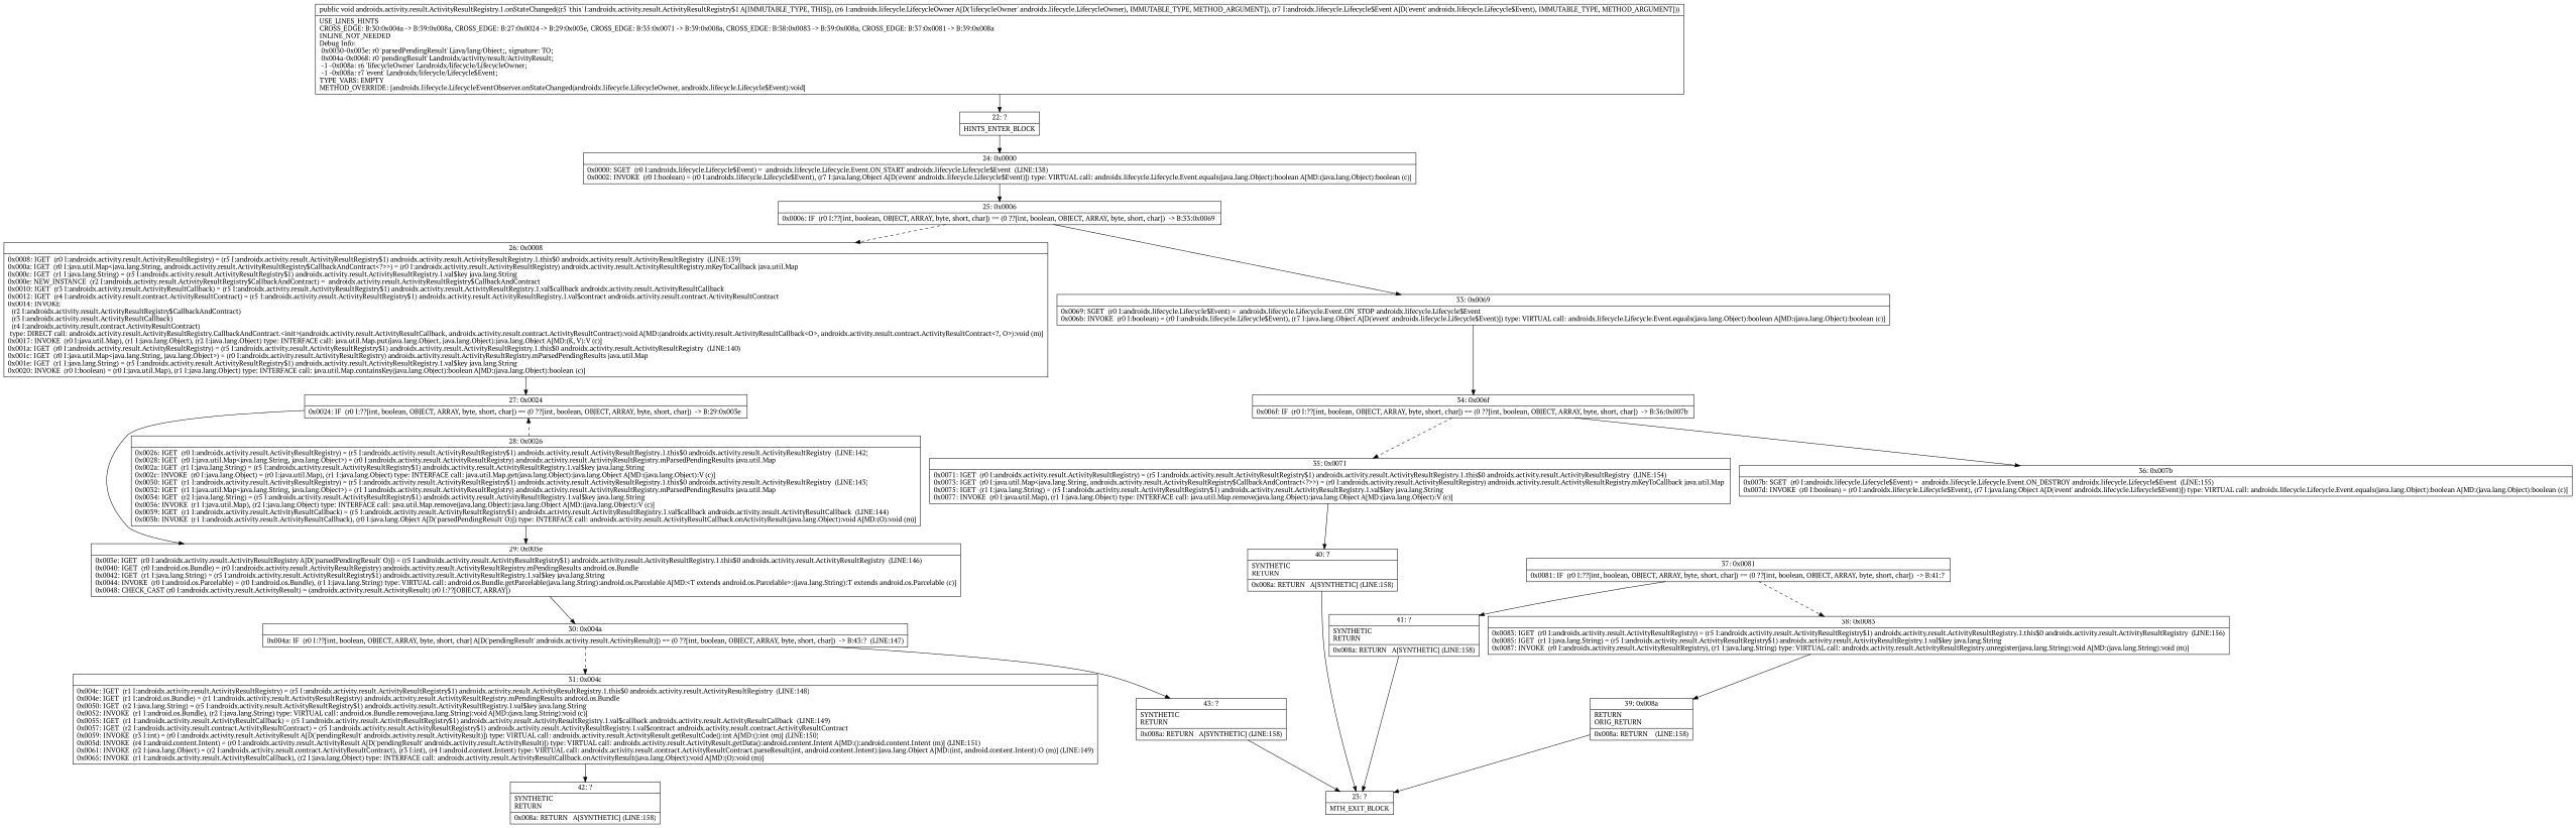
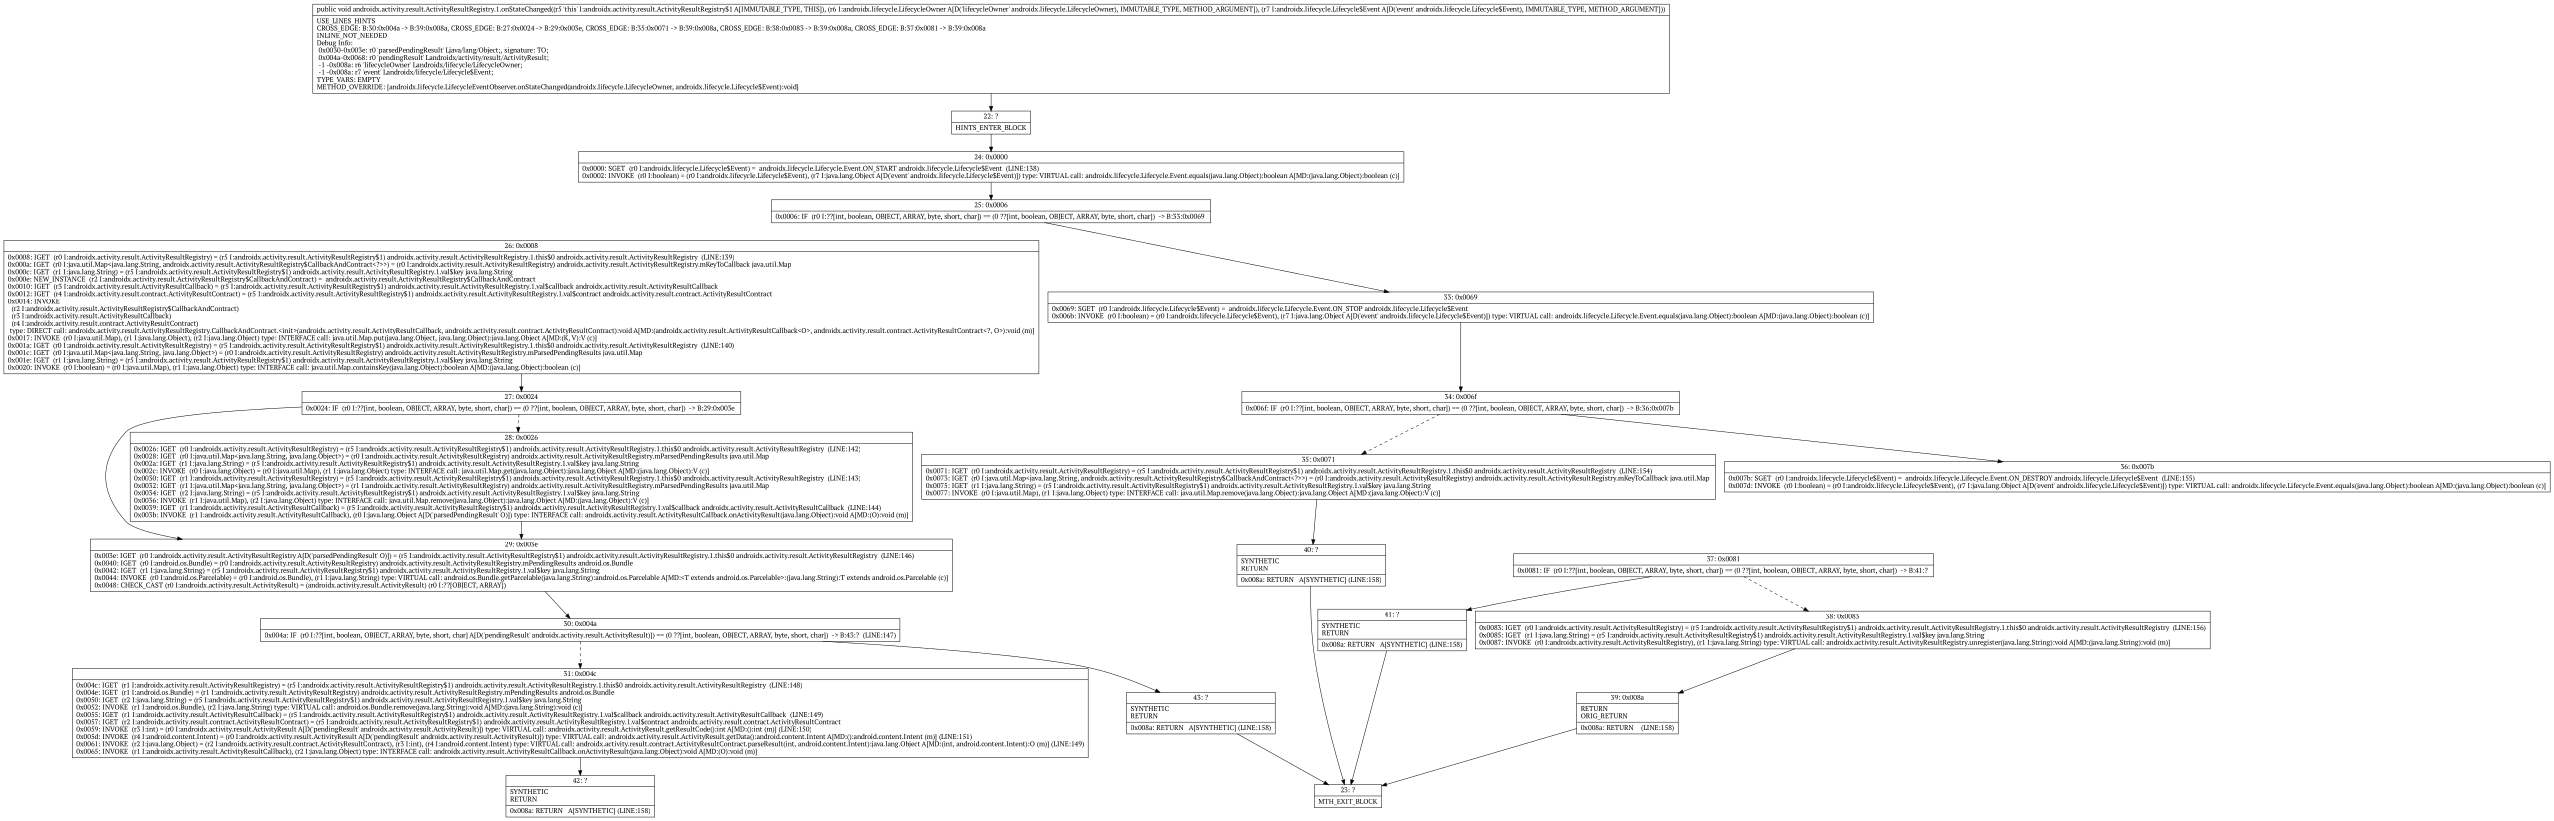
  digraph {
    fontname="PT Serif"
    node [fontname="PT Serif" shape=record]
    edge [fontname="PT Serif"]
    n1 [label="{22\:\ ?|HINTS_ENTER_BLOCK\l}"]
    n2 [label="{24\:\ 0x0000|0x0000: SGET  (r0 I:androidx.lifecycle.Lifecycle$Event) =  androidx.lifecycle.Lifecycle.Event.ON_START androidx.lifecycle.Lifecycle$Event  (LINE:138)\l0x0002: INVOKE  (r0 I:boolean) = (r0 I:androidx.lifecycle.Lifecycle$Event), (r7 I:java.lang.Object A[D('event' androidx.lifecycle.Lifecycle$Event)]) type: VIRTUAL call: androidx.lifecycle.Lifecycle.Event.equals(java.lang.Object):boolean A[MD:(java.lang.Object):boolean (c)]\l}"]
    n3 [label="{25\:\ 0x0006|0x0006: IF  (r0 I:??[int, boolean, OBJECT, ARRAY, byte, short, char]) == (0 ??[int, boolean, OBJECT, ARRAY, byte, short, char])  \-\> B:33:0x0069 \l}"]
    n4 [label="{26\:\ 0x0008|0x0008: IGET  (r0 I:androidx.activity.result.ActivityResultRegistry) = (r5 I:androidx.activity.result.ActivityResultRegistry$1) androidx.activity.result.ActivityResultRegistry.1.this$0 androidx.activity.result.ActivityResultRegistry  (LINE:139)\l0x000a: IGET  (r0 I:java.util.Map\<java.lang.String, androidx.activity.result.ActivityResultRegistry$CallbackAndContract\<?\>\>) = (r0 I:androidx.activity.result.ActivityResultRegistry) androidx.activity.result.ActivityResultRegistry.mKeyToCallback java.util.Map \l0x000c: IGET  (r1 I:java.lang.String) = (r5 I:androidx.activity.result.ActivityResultRegistry$1) androidx.activity.result.ActivityResultRegistry.1.val$key java.lang.String \l0x000e: NEW_INSTANCE  (r2 I:androidx.activity.result.ActivityResultRegistry$CallbackAndContract) =  androidx.activity.result.ActivityResultRegistry$CallbackAndContract \l0x0010: IGET  (r3 I:androidx.activity.result.ActivityResultCallback) = (r5 I:androidx.activity.result.ActivityResultRegistry$1) androidx.activity.result.ActivityResultRegistry.1.val$callback androidx.activity.result.ActivityResultCallback \l0x0012: IGET  (r4 I:androidx.activity.result.contract.ActivityResultContract) = (r5 I:androidx.activity.result.ActivityResultRegistry$1) androidx.activity.result.ActivityResultRegistry.1.val$contract androidx.activity.result.contract.ActivityResultContract \l0x0014: INVOKE  \l  (r2 I:androidx.activity.result.ActivityResultRegistry$CallbackAndContract)\l  (r3 I:androidx.activity.result.ActivityResultCallback)\l  (r4 I:androidx.activity.result.contract.ActivityResultContract)\l type: DIRECT call: androidx.activity.result.ActivityResultRegistry.CallbackAndContract.\<init\>(androidx.activity.result.ActivityResultCallback, androidx.activity.result.contract.ActivityResultContract):void A[MD:(androidx.activity.result.ActivityResultCallback\<O\>, androidx.activity.result.contract.ActivityResultContract\<?, O\>):void (m)]\l0x0017: INVOKE  (r0 I:java.util.Map), (r1 I:java.lang.Object), (r2 I:java.lang.Object) type: INTERFACE call: java.util.Map.put(java.lang.Object, java.lang.Object):java.lang.Object A[MD:(K, V):V (c)]\l0x001a: IGET  (r0 I:androidx.activity.result.ActivityResultRegistry) = (r5 I:androidx.activity.result.ActivityResultRegistry$1) androidx.activity.result.ActivityResultRegistry.1.this$0 androidx.activity.result.ActivityResultRegistry  (LINE:140)\l0x001c: IGET  (r0 I:java.util.Map\<java.lang.String, java.lang.Object\>) = (r0 I:androidx.activity.result.ActivityResultRegistry) androidx.activity.result.ActivityResultRegistry.mParsedPendingResults java.util.Map \l0x001e: IGET  (r1 I:java.lang.String) = (r5 I:androidx.activity.result.ActivityResultRegistry$1) androidx.activity.result.ActivityResultRegistry.1.val$key java.lang.String \l0x0020: INVOKE  (r0 I:boolean) = (r0 I:java.util.Map), (r1 I:java.lang.Object) type: INTERFACE call: java.util.Map.containsKey(java.lang.Object):boolean A[MD:(java.lang.Object):boolean (c)]\l}"]
    n5 [label="{33\:\ 0x0069|0x0069: SGET  (r0 I:androidx.lifecycle.Lifecycle$Event) =  androidx.lifecycle.Lifecycle.Event.ON_STOP androidx.lifecycle.Lifecycle$Event \l0x006b: INVOKE  (r0 I:boolean) = (r0 I:androidx.lifecycle.Lifecycle$Event), (r7 I:java.lang.Object A[D('event' androidx.lifecycle.Lifecycle$Event)]) type: VIRTUAL call: androidx.lifecycle.Lifecycle.Event.equals(java.lang.Object):boolean A[MD:(java.lang.Object):boolean (c)]\l}"]
    n6 [label="{27\:\ 0x0024|0x0024: IF  (r0 I:??[int, boolean, OBJECT, ARRAY, byte, short, char]) == (0 ??[int, boolean, OBJECT, ARRAY, byte, short, char])  \-\> B:29:0x003e \l}"]
    n7 [label="{34\:\ 0x006f|0x006f: IF  (r0 I:??[int, boolean, OBJECT, ARRAY, byte, short, char]) == (0 ??[int, boolean, OBJECT, ARRAY, byte, short, char])  \-\> B:36:0x007b \l}"]
    n8 [label="{28\:\ 0x0026|0x0026: IGET  (r0 I:androidx.activity.result.ActivityResultRegistry) = (r5 I:androidx.activity.result.ActivityResultRegistry$1) androidx.activity.result.ActivityResultRegistry.1.this$0 androidx.activity.result.ActivityResultRegistry  (LINE:142)\l0x0028: IGET  (r0 I:java.util.Map\<java.lang.String, java.lang.Object\>) = (r0 I:androidx.activity.result.ActivityResultRegistry) androidx.activity.result.ActivityResultRegistry.mParsedPendingResults java.util.Map \l0x002a: IGET  (r1 I:java.lang.String) = (r5 I:androidx.activity.result.ActivityResultRegistry$1) androidx.activity.result.ActivityResultRegistry.1.val$key java.lang.String \l0x002c: INVOKE  (r0 I:java.lang.Object) = (r0 I:java.util.Map), (r1 I:java.lang.Object) type: INTERFACE call: java.util.Map.get(java.lang.Object):java.lang.Object A[MD:(java.lang.Object):V (c)]\l0x0030: IGET  (r1 I:androidx.activity.result.ActivityResultRegistry) = (r5 I:androidx.activity.result.ActivityResultRegistry$1) androidx.activity.result.ActivityResultRegistry.1.this$0 androidx.activity.result.ActivityResultRegistry  (LINE:143)\l0x0032: IGET  (r1 I:java.util.Map\<java.lang.String, java.lang.Object\>) = (r1 I:androidx.activity.result.ActivityResultRegistry) androidx.activity.result.ActivityResultRegistry.mParsedPendingResults java.util.Map \l0x0034: IGET  (r2 I:java.lang.String) = (r5 I:androidx.activity.result.ActivityResultRegistry$1) androidx.activity.result.ActivityResultRegistry.1.val$key java.lang.String \l0x0036: INVOKE  (r1 I:java.util.Map), (r2 I:java.lang.Object) type: INTERFACE call: java.util.Map.remove(java.lang.Object):java.lang.Object A[MD:(java.lang.Object):V (c)]\l0x0039: IGET  (r1 I:androidx.activity.result.ActivityResultCallback) = (r5 I:androidx.activity.result.ActivityResultRegistry$1) androidx.activity.result.ActivityResultRegistry.1.val$callback androidx.activity.result.ActivityResultCallback  (LINE:144)\l0x003b: INVOKE  (r1 I:androidx.activity.result.ActivityResultCallback), (r0 I:java.lang.Object A[D('parsedPendingResult' O)]) type: INTERFACE call: androidx.activity.result.ActivityResultCallback.onActivityResult(java.lang.Object):void A[MD:(O):void (m)]\l}"]
    n9 [label="{29\:\ 0x003e|0x003e: IGET  (r0 I:androidx.activity.result.ActivityResultRegistry A[D('parsedPendingResult' O)]) = (r5 I:androidx.activity.result.ActivityResultRegistry$1) androidx.activity.result.ActivityResultRegistry.1.this$0 androidx.activity.result.ActivityResultRegistry  (LINE:146)\l0x0040: IGET  (r0 I:android.os.Bundle) = (r0 I:androidx.activity.result.ActivityResultRegistry) androidx.activity.result.ActivityResultRegistry.mPendingResults android.os.Bundle \l0x0042: IGET  (r1 I:java.lang.String) = (r5 I:androidx.activity.result.ActivityResultRegistry$1) androidx.activity.result.ActivityResultRegistry.1.val$key java.lang.String \l0x0044: INVOKE  (r0 I:android.os.Parcelable) = (r0 I:android.os.Bundle), (r1 I:java.lang.String) type: VIRTUAL call: android.os.Bundle.getParcelable(java.lang.String):android.os.Parcelable A[MD:\<T extends android.os.Parcelable\>:(java.lang.String):T extends android.os.Parcelable (c)]\l0x0048: CHECK_CAST (r0 I:androidx.activity.result.ActivityResult) = (androidx.activity.result.ActivityResult) (r0 I:??[OBJECT, ARRAY]) \l}"]
    n10 [label="{30\:\ 0x004a|0x004a: IF  (r0 I:??[int, boolean, OBJECT, ARRAY, byte, short, char] A[D('pendingResult' androidx.activity.result.ActivityResult)]) == (0 ??[int, boolean, OBJECT, ARRAY, byte, short, char])  \-\> B:43:?  (LINE:147)\l}"]
    n11 [label="{31\:\ 0x004c|0x004c: IGET  (r1 I:androidx.activity.result.ActivityResultRegistry) = (r5 I:androidx.activity.result.ActivityResultRegistry$1) androidx.activity.result.ActivityResultRegistry.1.this$0 androidx.activity.result.ActivityResultRegistry  (LINE:148)\l0x004e: IGET  (r1 I:android.os.Bundle) = (r1 I:androidx.activity.result.ActivityResultRegistry) androidx.activity.result.ActivityResultRegistry.mPendingResults android.os.Bundle \l0x0050: IGET  (r2 I:java.lang.String) = (r5 I:androidx.activity.result.ActivityResultRegistry$1) androidx.activity.result.ActivityResultRegistry.1.val$key java.lang.String \l0x0052: INVOKE  (r1 I:android.os.Bundle), (r2 I:java.lang.String) type: VIRTUAL call: android.os.Bundle.remove(java.lang.String):void A[MD:(java.lang.String):void (c)]\l0x0055: IGET  (r1 I:androidx.activity.result.ActivityResultCallback) = (r5 I:androidx.activity.result.ActivityResultRegistry$1) androidx.activity.result.ActivityResultRegistry.1.val$callback androidx.activity.result.ActivityResultCallback  (LINE:149)\l0x0057: IGET  (r2 I:androidx.activity.result.contract.ActivityResultContract) = (r5 I:androidx.activity.result.ActivityResultRegistry$1) androidx.activity.result.ActivityResultRegistry.1.val$contract androidx.activity.result.contract.ActivityResultContract \l0x0059: INVOKE  (r3 I:int) = (r0 I:androidx.activity.result.ActivityResult A[D('pendingResult' androidx.activity.result.ActivityResult)]) type: VIRTUAL call: androidx.activity.result.ActivityResult.getResultCode():int A[MD:():int (m)] (LINE:150)\l0x005d: INVOKE  (r4 I:android.content.Intent) = (r0 I:androidx.activity.result.ActivityResult A[D('pendingResult' androidx.activity.result.ActivityResult)]) type: VIRTUAL call: androidx.activity.result.ActivityResult.getData():android.content.Intent A[MD:():android.content.Intent (m)] (LINE:151)\l0x0061: INVOKE  (r2 I:java.lang.Object) = (r2 I:androidx.activity.result.contract.ActivityResultContract), (r3 I:int), (r4 I:android.content.Intent) type: VIRTUAL call: androidx.activity.result.contract.ActivityResultContract.parseResult(int, android.content.Intent):java.lang.Object A[MD:(int, android.content.Intent):O (m)] (LINE:149)\l0x0065: INVOKE  (r1 I:androidx.activity.result.ActivityResultCallback), (r2 I:java.lang.Object) type: INTERFACE call: androidx.activity.result.ActivityResultCallback.onActivityResult(java.lang.Object):void A[MD:(O):void (m)]\l}"]
    n12 [label="{43\:\ ?|SYNTHETIC\lRETURN\l|0x008a: RETURN   A[SYNTHETIC] (LINE:158)\l}"]
    n13 [label="{42\:\ ?|SYNTHETIC\lRETURN\l|0x008a: RETURN   A[SYNTHETIC] (LINE:158)\l}"]
    n14 [label="{23\:\ ?|MTH_EXIT_BLOCK\l}"]
    n15 [label="{35\:\ 0x0071|0x0071: IGET  (r0 I:androidx.activity.result.ActivityResultRegistry) = (r5 I:androidx.activity.result.ActivityResultRegistry$1) androidx.activity.result.ActivityResultRegistry.1.this$0 androidx.activity.result.ActivityResultRegistry  (LINE:154)\l0x0073: IGET  (r0 I:java.util.Map\<java.lang.String, androidx.activity.result.ActivityResultRegistry$CallbackAndContract\<?\>\>) = (r0 I:androidx.activity.result.ActivityResultRegistry) androidx.activity.result.ActivityResultRegistry.mKeyToCallback java.util.Map \l0x0075: IGET  (r1 I:java.lang.String) = (r5 I:androidx.activity.result.ActivityResultRegistry$1) androidx.activity.result.ActivityResultRegistry.1.val$key java.lang.String \l0x0077: INVOKE  (r0 I:java.util.Map), (r1 I:java.lang.Object) type: INTERFACE call: java.util.Map.remove(java.lang.Object):java.lang.Object A[MD:(java.lang.Object):V (c)]\l}"]
    n16 [label="{36\:\ 0x007b|0x007b: SGET  (r0 I:androidx.lifecycle.Lifecycle$Event) =  androidx.lifecycle.Lifecycle.Event.ON_DESTROY androidx.lifecycle.Lifecycle$Event  (LINE:155)\l0x007d: INVOKE  (r0 I:boolean) = (r0 I:androidx.lifecycle.Lifecycle$Event), (r7 I:java.lang.Object A[D('event' androidx.lifecycle.Lifecycle$Event)]) type: VIRTUAL call: androidx.lifecycle.Lifecycle.Event.equals(java.lang.Object):boolean A[MD:(java.lang.Object):boolean (c)]\l}"]
    n17 [label="{40\:\ ?|SYNTHETIC\lRETURN\l|0x008a: RETURN   A[SYNTHETIC] (LINE:158)\l}"]
    n18 [label="{37\:\ 0x0081|0x0081: IF  (r0 I:??[int, boolean, OBJECT, ARRAY, byte, short, char]) == (0 ??[int, boolean, OBJECT, ARRAY, byte, short, char])  \-\> B:41:? \l}"]
    n19 [label="{38\:\ 0x0083|0x0083: IGET  (r0 I:androidx.activity.result.ActivityResultRegistry) = (r5 I:androidx.activity.result.ActivityResultRegistry$1) androidx.activity.result.ActivityResultRegistry.1.this$0 androidx.activity.result.ActivityResultRegistry  (LINE:156)\l0x0085: IGET  (r1 I:java.lang.String) = (r5 I:androidx.activity.result.ActivityResultRegistry$1) androidx.activity.result.ActivityResultRegistry.1.val$key java.lang.String \l0x0087: INVOKE  (r0 I:androidx.activity.result.ActivityResultRegistry), (r1 I:java.lang.String) type: VIRTUAL call: androidx.activity.result.ActivityResultRegistry.unregister(java.lang.String):void A[MD:(java.lang.String):void (m)]\l}"]
    n20 [label="{41\:\ ?|SYNTHETIC\lRETURN\l|0x008a: RETURN   A[SYNTHETIC] (LINE:158)\l}"]
    n21 [label="{39\:\ 0x008a|RETURN\lORIG_RETURN\l|0x008a: RETURN    (LINE:158)\l}"]
    n22 [label="{public void androidx.activity.result.ActivityResultRegistry.1.onStateChanged((r5 'this' I:androidx.activity.result.ActivityResultRegistry$1 A[IMMUTABLE_TYPE, THIS]), (r6 I:androidx.lifecycle.LifecycleOwner A[D('lifecycleOwner' androidx.lifecycle.LifecycleOwner), IMMUTABLE_TYPE, METHOD_ARGUMENT]), (r7 I:androidx.lifecycle.Lifecycle$Event A[D('event' androidx.lifecycle.Lifecycle$Event), IMMUTABLE_TYPE, METHOD_ARGUMENT]))  | USE_LINES_HINTS\lCROSS_EDGE: B:30:0x004a \-\> B:39:0x008a, CROSS_EDGE: B:27:0x0024 \-\> B:29:0x003e, CROSS_EDGE: B:35:0x0071 \-\> B:39:0x008a, CROSS_EDGE: B:38:0x0083 \-\> B:39:0x008a, CROSS_EDGE: B:37:0x0081 \-\> B:39:0x008a\lINLINE_NOT_NEEDED\lDebug Info:\l  0x0030\-0x003e: r0 'parsedPendingResult' Ljava\/lang\/Object;, signature: TO;\l  0x004a\-0x0068: r0 'pendingResult' Landroidx\/activity\/result\/ActivityResult;\l  \-1 \-0x008a: r6 'lifecycleOwner' Landroidx\/lifecycle\/LifecycleOwner;\l  \-1 \-0x008a: r7 'event' Landroidx\/lifecycle\/Lifecycle$Event;\lTYPE_VARS: EMPTY\lMETHOD_OVERRIDE: [androidx.lifecycle.LifecycleEventObserver.onStateChanged(androidx.lifecycle.LifecycleOwner, androidx.lifecycle.Lifecycle$Event):void]\l}"]
    n1 -> n2
    n2 -> n3
-   n3 -> n4 [style=dashed]
    n3 -> n5
    n4 -> n6
    n5 -> n7
-   n8 -> n6 [style=dashed]
+   n6 -> n8 [style=dashed]
    n6 -> n9
    n7 -> n15 [style=dashed]
    n7 -> n16
    n8 -> n9
    n9 -> n10
    n10 -> n11 [style=dashed]
    n10 -> n12
    n11 -> n13
    n12 -> n14
    n15 -> n17
    n17 -> n14
    n18 -> n19 [style=dashed]
    n18 -> n20
    n19 -> n21
    n20 -> n14
    n21 -> n14
    n22 -> n1
  }
